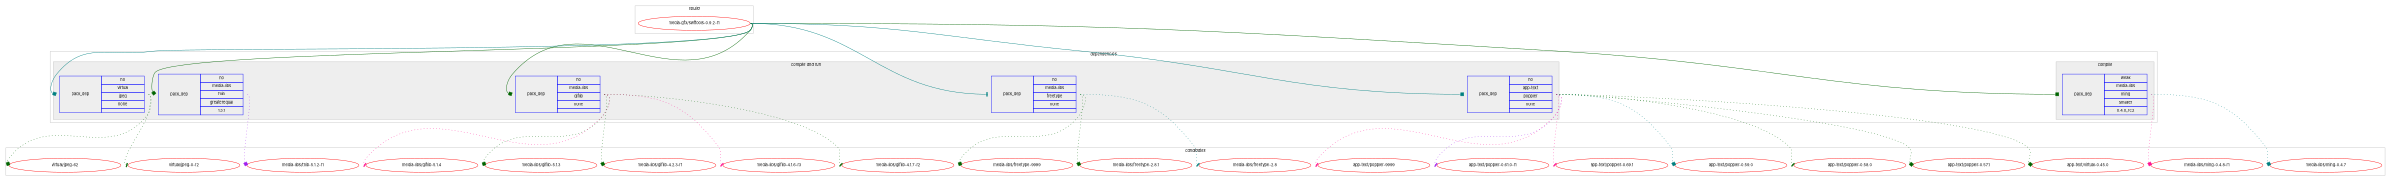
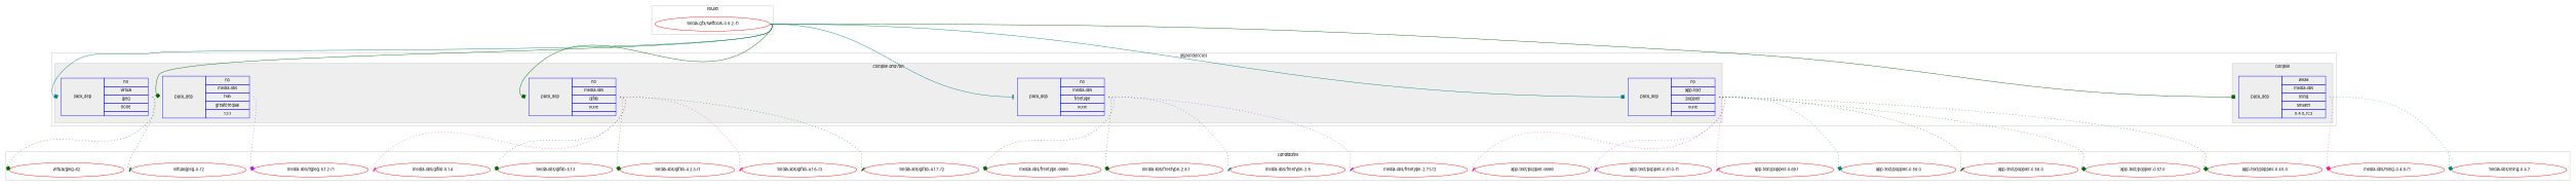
  digraph {
    compound=true
    concentrate=true
    fontname=Inter
    fontsize=10
    newrank=true
    rankdir=TB
    ranksep=1.5
    node [color=red fontname=Inter fontsize=10]
    edge [arrowhead=box color=darkgreen fontname=Inter headport=w style=dotted tailport=e weight=100]
    n1 [label="media-gfx/swftools-0.9.2-r1" width=4]
    n2 [color=blue label=<<TABLE BORDER="0" CELLBORDER="1" CELLSPACING="0" CELLPADDING="4" WIDTH="220"><TR><TD ROWSPAN="6" CELLPADDING="30">pack_dep</TD></TR><TR><TD WIDTH="110">weak</TD></TR><TR><TD>media-libs</TD></TR><TR><TD>ming</TD></TR><TR><TD>smaller</TD></TR><TR><TD>0.4.0_rc2</TD></TR></TABLE>> shape=none]
    n3 [color=blue label=<<TABLE BORDER="0" CELLBORDER="1" CELLSPACING="0" CELLPADDING="4" WIDTH="220"><TR><TD ROWSPAN="6" CELLPADDING="30">pack_dep</TD></TR><TR><TD WIDTH="110">no</TD></TR><TR><TD>app-text</TD></TR><TR><TD>poppler</TD></TR><TR><TD>none</TD></TR><TR><TD></TD></TR></TABLE>> shape=none]
    n4 [color=blue label=<<TABLE BORDER="0" CELLBORDER="1" CELLSPACING="0" CELLPADDING="4" WIDTH="220"><TR><TD ROWSPAN="6" CELLPADDING="30">pack_dep</TD></TR><TR><TD WIDTH="110">no</TD></TR><TR><TD>media-libs</TD></TR><TR><TD>freetype</TD></TR><TR><TD>none</TD></TR><TR><TD></TD></TR></TABLE>> shape=none]
    n5 [color=blue label=<<TABLE BORDER="0" CELLBORDER="1" CELLSPACING="0" CELLPADDING="4" WIDTH="220"><TR><TD ROWSPAN="6" CELLPADDING="30">pack_dep</TD></TR><TR><TD WIDTH="110">no</TD></TR><TR><TD>media-libs</TD></TR><TR><TD>giflib</TD></TR><TR><TD>none</TD></TR><TR><TD></TD></TR></TABLE>> shape=none]
    n6 [color=blue label=<<TABLE BORDER="0" CELLBORDER="1" CELLSPACING="0" CELLPADDING="4" WIDTH="220"><TR><TD ROWSPAN="6" CELLPADDING="30">pack_dep</TD></TR><TR><TD WIDTH="110">no</TD></TR><TR><TD>media-libs</TD></TR><TR><TD>t1lib</TD></TR><TR><TD>greaterequal</TD></TR><TR><TD>1.3.1</TD></TR></TABLE>> shape=none]
    n7 [color=blue label=<<TABLE BORDER="0" CELLBORDER="1" CELLSPACING="0" CELLPADDING="4" WIDTH="220"><TR><TD ROWSPAN="6" CELLPADDING="30">pack_dep</TD></TR><TR><TD WIDTH="110">no</TD></TR><TR><TD>virtual</TD></TR><TR><TD>jpeg</TD></TR><TR><TD>none</TD></TR><TR><TD></TD></TR></TABLE>> shape=none]
    n8 [label="media-libs/ming-0.4.7" width=4]
    n9 [label="media-libs/ming-0.4.8-r1" width=4]
-   n10 [label="app-text/virtual-0.45.0" width=4]
-   n11 [label="app-text/poppler-0.57.1" width=4]
+   n10 [label="app-text/poppler-0.45.0" width=4]
+   n11 [label="app-text/poppler-0.57.0" width=4]
    n12 [label="app-text/poppler-0.58.0" width=4]
    n13 [label="app-text/poppler-0.59.0" width=4]
    n14 [label="app-text/poppler-0.69.1" width=4]
    n15 [label="app-text/poppler-0.61.0-r1" width=4]
    n16 [label="app-text/poppler-9999" width=4]
+   n17 [label="media-libs/freetype-2.7.1-r2" width=4]
    n18 [label="media-libs/freetype-2.8" width=4]
    n19 [label="media-libs/freetype-2.8.1" width=4]
    n20 [label="media-libs/freetype-9999" width=4]
    n21 [label="media-libs/giflib-4.1.7-r2" width=4]
    n22 [label="media-libs/giflib-4.1.6-r3" width=4]
    n23 [label="media-libs/giflib-4.2.3-r1" width=4]
    n24 [label="media-libs/giflib-5.1.3" width=4]
    n25 [label="media-libs/giflib-5.1.4" width=4]
-   n26 [label="media-libs/t1lib-5.1.2-r1" width=4]
+   n26 [label="media-libs/t1jpeg-5.1.2-r1" width=4]
    n27 [label="virtual/jpeg-0-r2" width=4]
    n28 [label="virtual/jpeg-62" width=4]
    subgraph cluster_1 {
      color=gray
      label=<<i>ebuild</i>>
      rank=same
      n1
    }
    subgraph cluster_2 {
      color=gray
      label=<<i>dependencies</i>>
      subgraph cluster_3 {
        color=gray
        fillcolor="#eeeeee"
        label=<<i>compile</i>>
        style=filled
        subgraph sub_4 {
          color=gray
          fillcolor="#eeeeee"
          label=<<i>compile</i>>
          style=filled
          n2
        }
      }
      subgraph cluster_5 {
        color=gray
        fillcolor="#eeeeee"
        label=<<i>compile and run</i>>
        style=filled
        subgraph sub_6 {
          color=gray
          fillcolor="#eeeeee"
          label=<<i>compile and run</i>>
          style=filled
          n3
        }
        subgraph sub_7 {
          color=gray
          fillcolor="#eeeeee"
          label=<<i>compile and run</i>>
          style=filled
          n4
        }
        subgraph sub_8 {
          color=gray
          fillcolor="#eeeeee"
          label=<<i>compile and run</i>>
          style=filled
          n5
        }
        subgraph sub_9 {
          color=gray
          fillcolor="#eeeeee"
          label=<<i>compile and run</i>>
          style=filled
          n6
        }
        subgraph sub_10 {
          color=gray
          fillcolor="#eeeeee"
          label=<<i>compile and run</i>>
          style=filled
          n7
        }
      }
      subgraph cluster_11 {
        color=gray
        fillcolor="#eeeeee"
        label=<<i>run</i>>
        style=filled
      }
    }
    subgraph cluster_12 {
      color=gray
      label=<<i>candidates</i>>
      rank=same
      subgraph sub_13 {
        color=black
        label=<<i>candidates</i>>
        nodesep=1
        rank=same
        n8
        n9
      }
      subgraph sub_14 {
        color=black
        label=<<i>candidates</i>>
        nodesep=1
        rank=same
        n10
        n11
        n12
        n13
        n14
        n15
        n16
      }
      subgraph sub_15 {
        color=black
        label=<<i>candidates</i>>
        nodesep=1
        rank=same
+       n17
        n18
        n19
        n20
      }
      subgraph sub_16 {
        color=black
        label=<<i>candidates</i>>
        nodesep=1
        rank=same
        n21
        n22
        n23
        n24
        n25
      }
      subgraph sub_17 {
        color=black
        label=<<i>candidates</i>>
        nodesep=1
        rank=same
        n26
      }
      subgraph sub_18 {
        color=black
        label=<<i>candidates</i>>
        nodesep=1
        rank=same
        n27
        n28
      }
    }
    n1 -> n2 [style=solid weight=20]
    n1 -> n3 [color=teal style=solid weight=20]
    n1 -> n4 [arrowhead=tee color=teal style=solid weight=20]
    n1 -> n5 [style=solid weight=20]
    n1 -> n6 [style=solid weight=20]
    n1 -> n7 [color=teal style=solid weight=20]
    n2 -> n8 [color=teal]
    n2 -> n9 [color=deeppink]
    n3 -> n10
    n3 -> n11
    n3 -> n12 [arrowhead=tee]
    n3 -> n13 [color=teal]
    n3 -> n14 [arrowhead=tee color=deeppink]
    n3 -> n15 [arrowhead=tee color=purple]
    n3 -> n16 [arrowhead=tee color=deeppink]
+   n4 -> n17 [arrowhead=tee color=purple]
    n4 -> n18 [arrowhead=tee color=teal]
    n4 -> n19
    n4 -> n20
    n5 -> n21 [arrowhead=tee]
    n5 -> n22 [arrowhead=tee color=deeppink]
    n5 -> n23
    n5 -> n24
    n5 -> n25 [arrowhead=tee color=deeppink]
    n6 -> n26 [color=purple]
    n7 -> n27 [arrowhead=tee]
    n7 -> n28
  }
